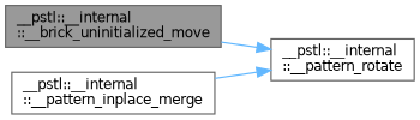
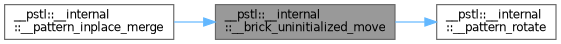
  digraph {
    fontname="DejaVu Sans"
    rankdir=RL
    node [color=grey40 fillcolor=white fontname="DejaVu Sans" fontsize=10 shape=box style=filled]
    edge [color=steelblue1 dir=back fontname="DejaVu Sans" fontsize=10 labelfontname=Helvetica labelfontsize=10 style=solid]
    n1 [color=gray40 fillcolor=grey60 fontcolor=black height=0.2 label="__pstl::__internal\l::__brick_uninitialized_move" width=0.4]
    n2 [height=0.2 label="__pstl::__internal\l::__pattern_inplace_merge" width=0.4]
    n3 [height=0.2 label="__pstl::__internal\l::__pattern_rotate" width=0.4]
-   n3 -> n2
+   n1 -> n2
    n3 -> n1
  }
